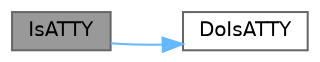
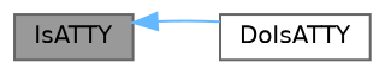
  digraph {
    rankdir=LR
    node [fontname=Helvetica fontsize=10 shape=box style=filled]
    n1 [color=gray40 fillcolor=grey60 fontcolor=black height=0.2 label=IsATTY width=0.4]
    n2 [color=grey40 fillcolor=white height=0.2 label=DoIsATTY width=0.4]
-   n1 -> n2 [color=steelblue1 fontname=Helvetica fontsize=10 labelfontname=Helvetica labelfontsize=10 style=solid]
+   n2 -> n1 [color=steelblue1 fontname=Helvetica fontsize=10 labelfontname=Helvetica labelfontsize=10 style=solid]
  }
